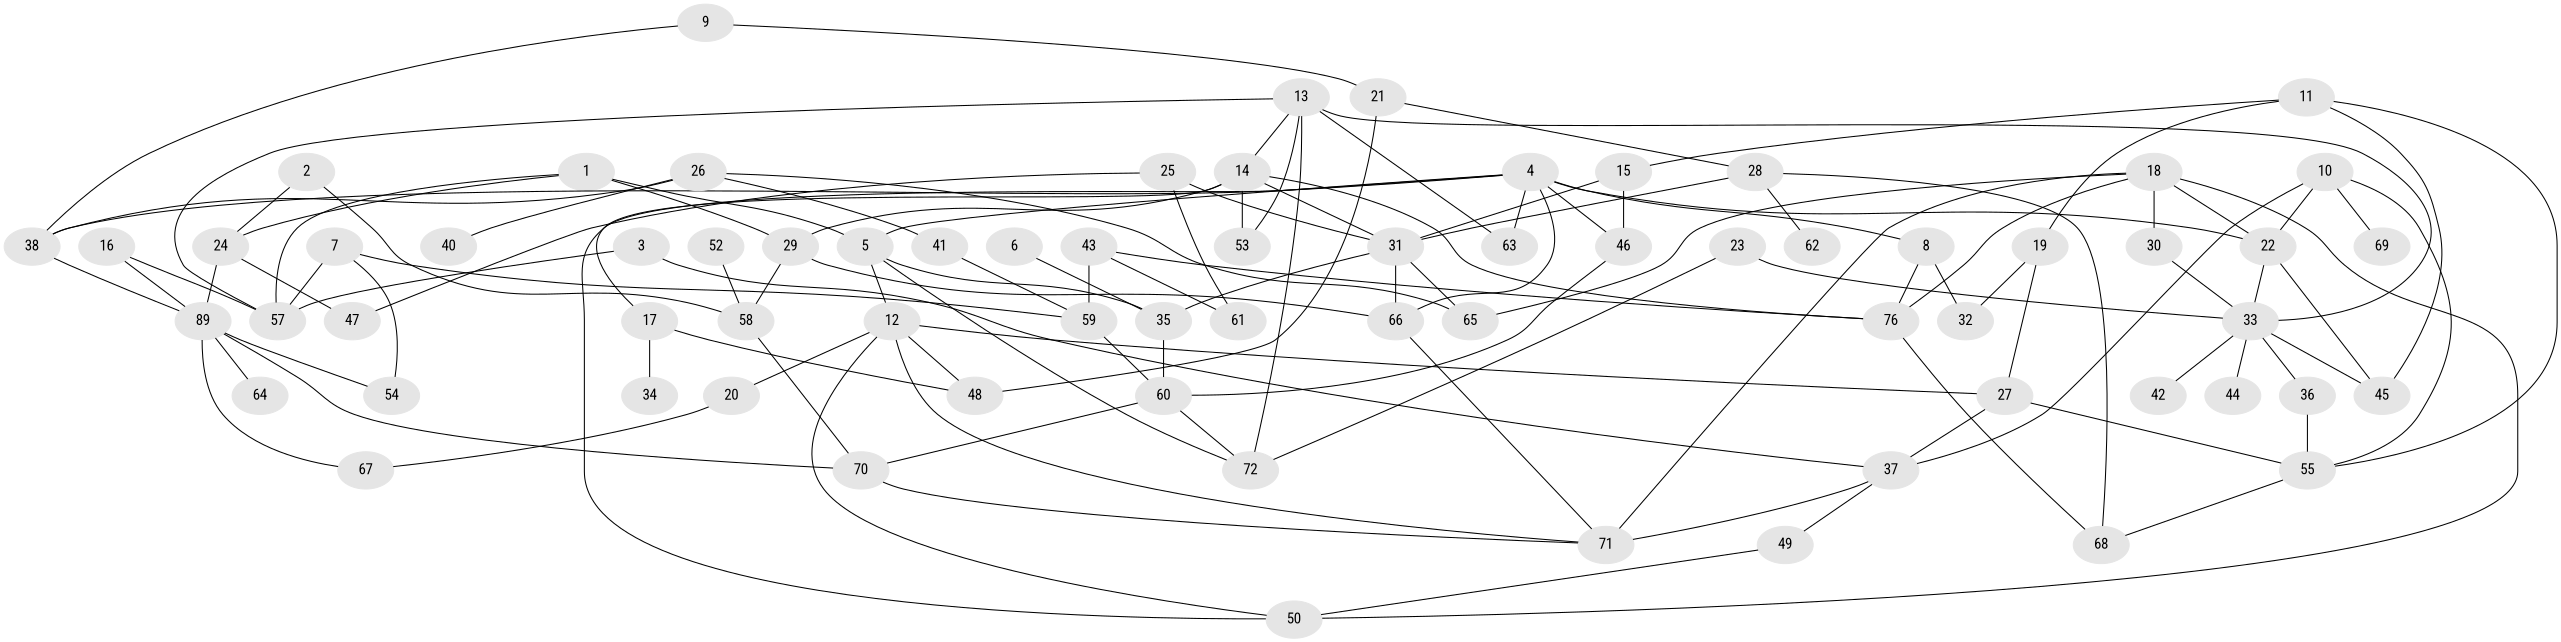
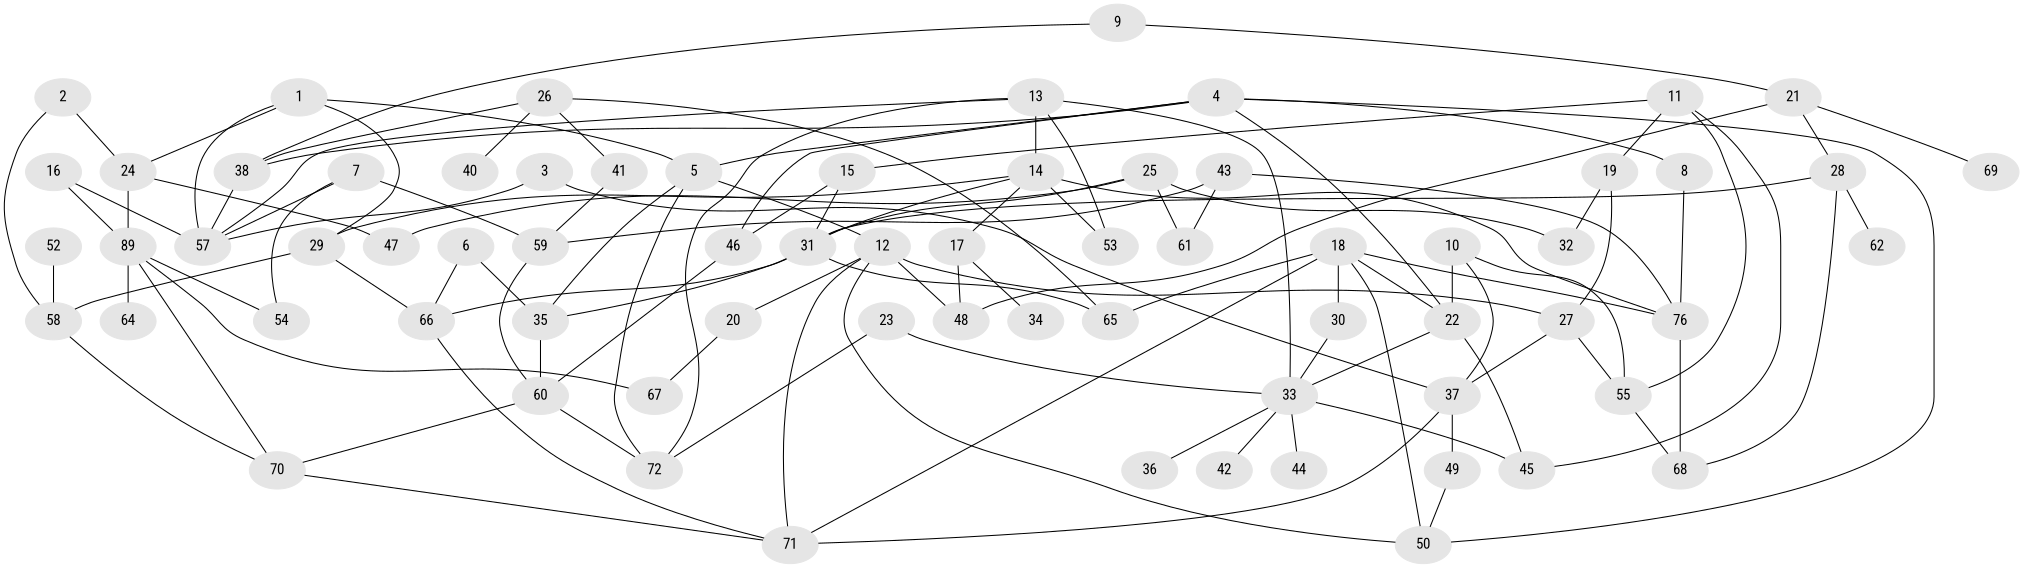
  graph {
    fontname="Roboto Condensed"
    node [color=gray90 fontname="Roboto Condensed" style=filled]
    edge [fontname="Roboto Condensed" weight=1.0]
    1
    5
    24
    29
    57
    12
    35
    72
    n9 [label=89]
    47
    58
    66
    2
    70
    3
    37
    71
    49
    4
    8
    22
    38
    46
-   63
    50
    32
    n27 [label=76]
    45
    33
    60
    20
    27
    48
    6
    7
    54
    59
    68
    9
    21
    28
    69
    10
    55
    11
    15
    19
    31
    67
    13
    14
    53
    17
    36
    42
    44
    34
    65
    16
    64
    18
    30
    62
    23
    25
    61
    26
    40
    41
    43
    52
    1 -- 5
    1 -- 24
    1 -- 29
    1 -- 57
    5 -- 12
    5 -- 35
    5 -- 72
    24 -- n9
    24 -- 47
    29 -- 58
    29 -- 66
    12 -- 71
    12 -- 50
    12 -- 20
    12 -- 27
    12 -- 48
    35 -- 60
    n9 -- 70
    n9 -- 54
    n9 -- 67
    n9 -- 64
    58 -- 70
    66 -- 71
    2 -- 24
    2 -- 58
    70 -- 71
    3 -- 57
    3 -- 37
    37 -- 71
    37 -- 49
    49 -- 50
    4 -- 5
-   4 -- 66
+   6 -- 66
    4 -- 8
    4 -- 22
    4 -- 38
    4 -- 46
-   4 -- 63
    4 -- 50
-   8 -- 32
+   25 -- 32
    8 -- n27
    22 -- 45
    22 -- 33
-   38 -- n9
+   38 -- 57
    46 -- 60
    n27 -- 68
    33 -- 45
    33 -- 36
    33 -- 42
    33 -- 44
    60 -- 72
    60 -- 70
    20 -- 67
    27 -- 37
    27 -- 55
    6 -- 35
    7 -- 57
    7 -- 54
    7 -- 59
    59 -- 60
    9 -- 38
    9 -- 21
    21 -- 48
    21 -- 28
-   10 -- 69
+   21 -- 69
    28 -- 68
    28 -- 31
    28 -- 62
    10 -- 37
    10 -- 22
    10 -- 55
    55 -- 68
    11 -- 45
    11 -- 55
    11 -- 15
    11 -- 19
    15 -- 46
    15 -- 31
    19 -- 32
    19 -- 27
    31 -- 35
    31 -- 66
    31 -- 65
    13 -- 57
    13 -- 72
-   13 -- 63
    13 -- 33
    13 -- 14
    13 -- 53
    14 -- 29
    14 -- n27
    14 -- 31
    14 -- 53
    14 -- 17
    17 -- 48
    17 -- 34
-   36 -- 55
    16 -- 57
    16 -- n9
    18 -- 71
    18 -- 22 [weight=2.0]
    18 -- 50
    18 -- n27
    18 -- 65
    18 -- 30
    30 -- 33
    23 -- 72
    23 -- 33
    25 -- 47
    25 -- 31
    25 -- 61
    26 -- 38
    26 -- 65
    26 -- 40
    26 -- 41
    41 -- 59
    43 -- n27
    43 -- 59
    43 -- 61
    52 -- 58
  }
